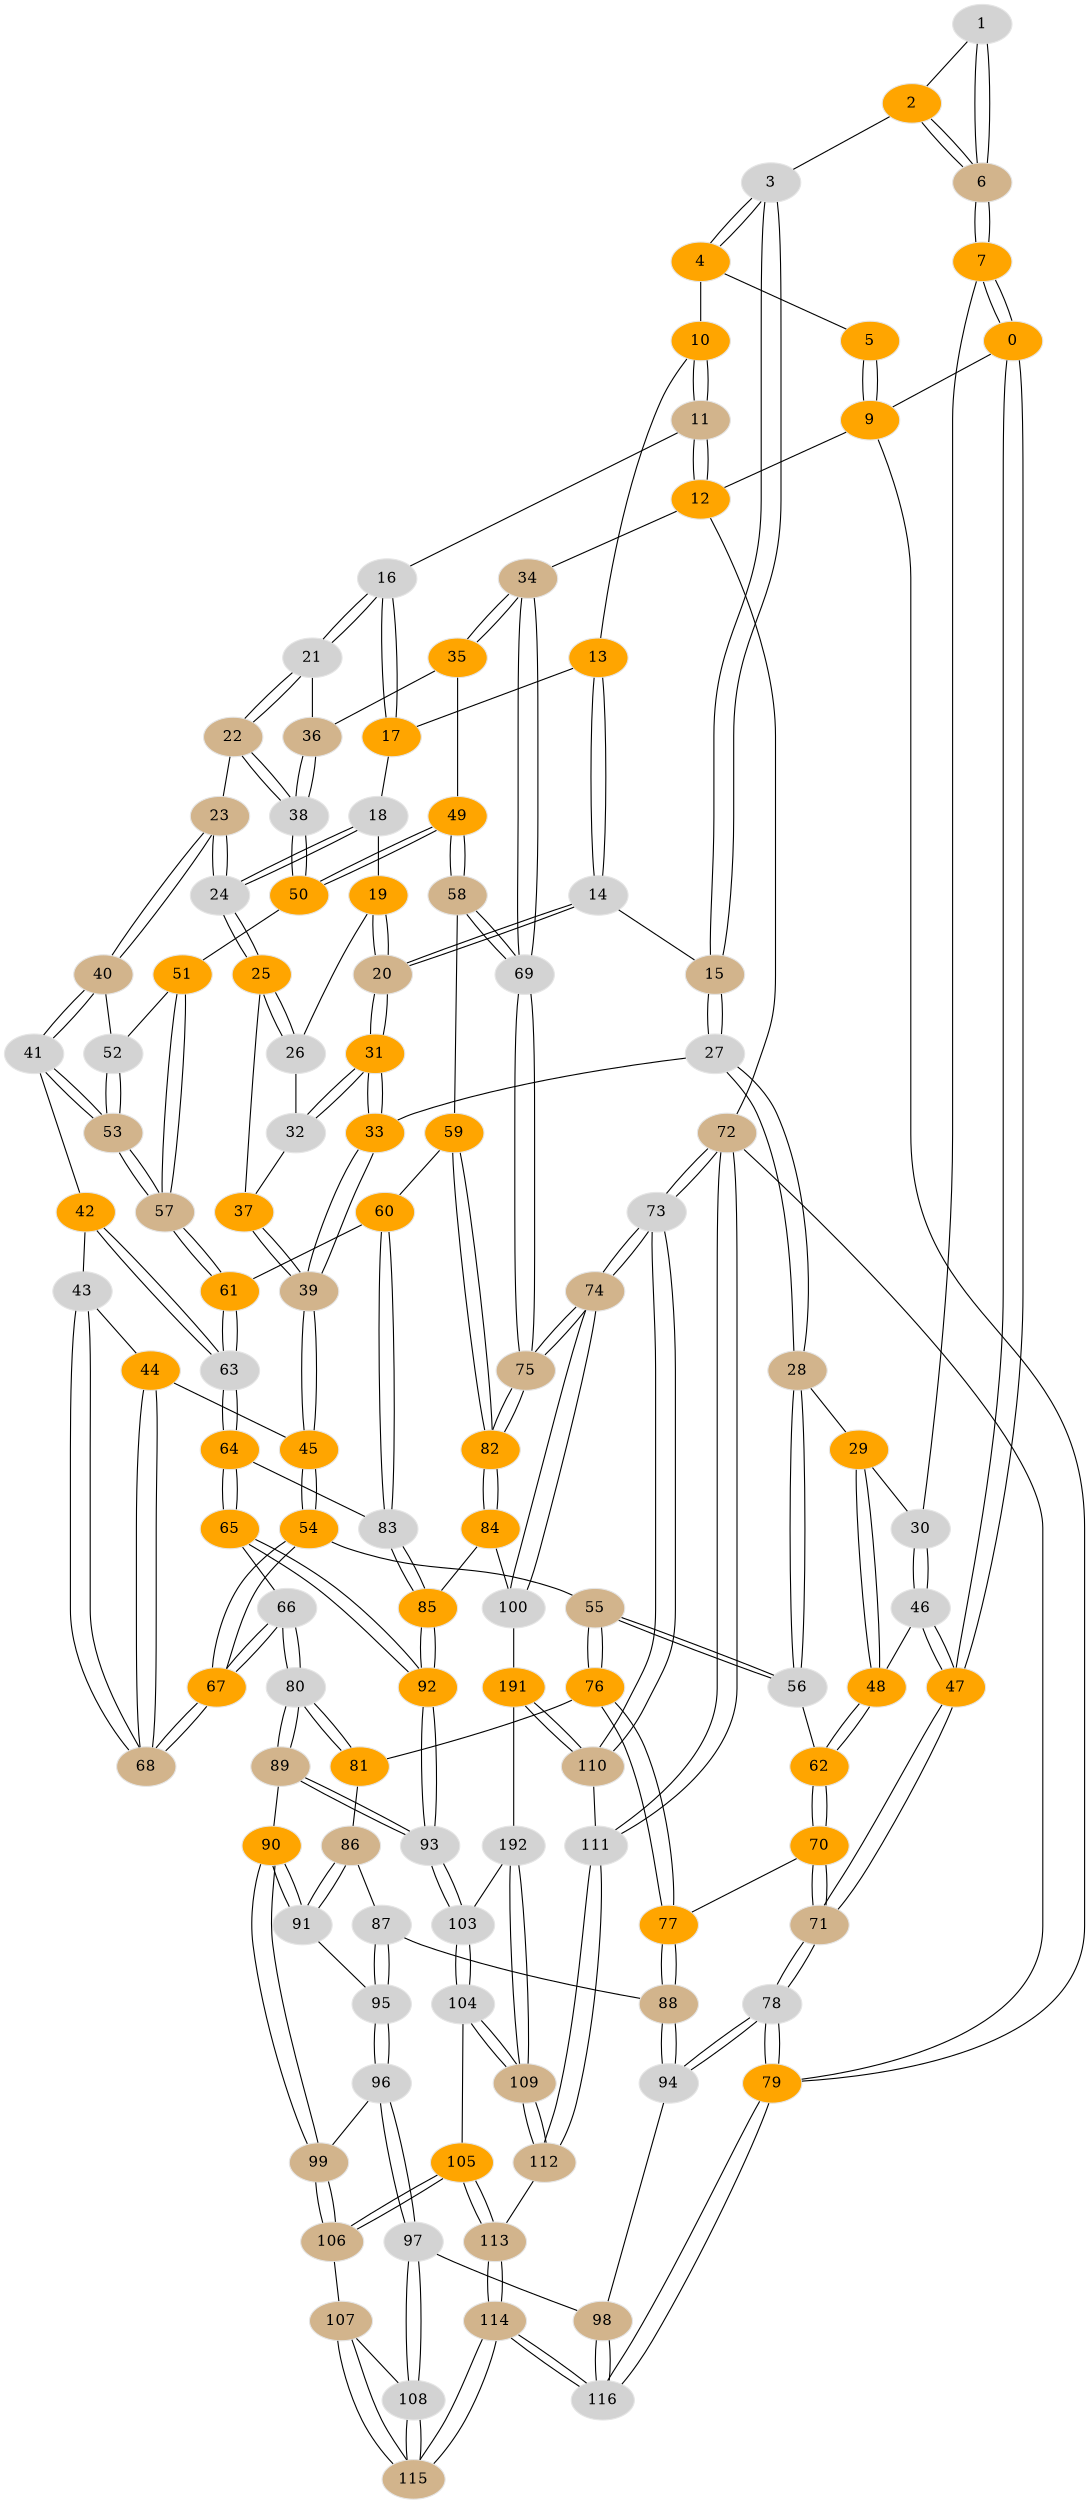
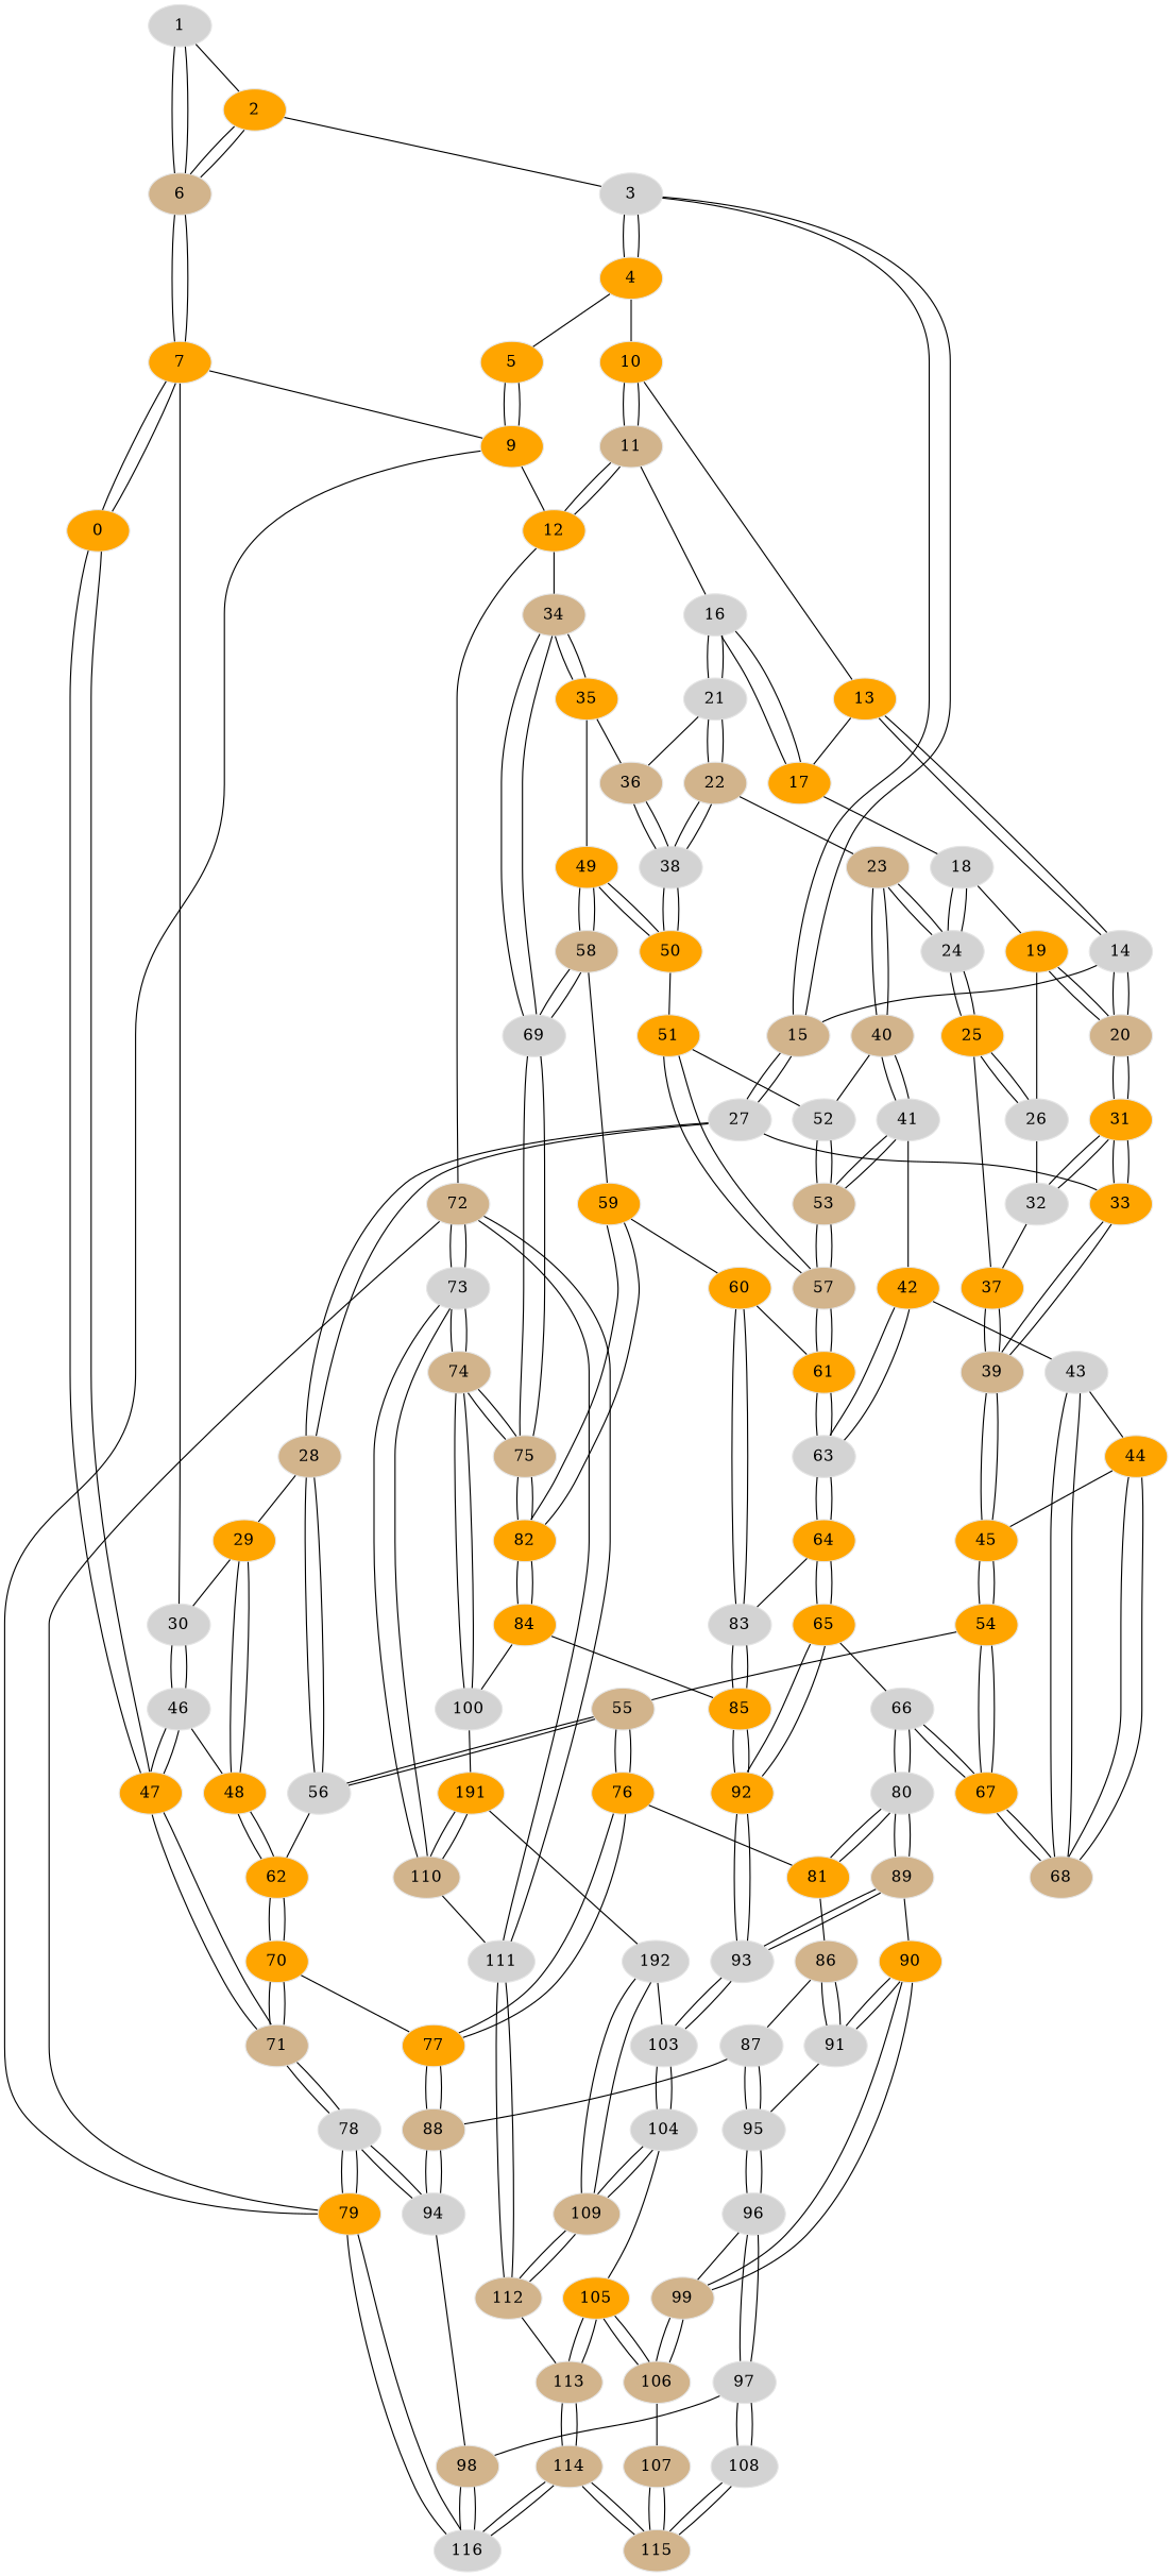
  graph {
    node [color=gray90 fillcolor=orange style=filled]
    1 [fillcolor=lightgrey]
    2
    6 [fillcolor=tan]
    3 [fillcolor=lightgrey]
    7
    4
    15 [fillcolor=tan]
    5
    10
    27 [fillcolor=lightgrey]
    9
    11 [fillcolor=tan]
    13
    12
    79
    n16 [label=0]
    30 [fillcolor=lightgrey]
    47
    46 [fillcolor=lightgrey]
    71 [fillcolor=tan]
    34 [fillcolor=tan]
    72 [fillcolor=tan]
    116 [fillcolor=lightgrey]
    16 [fillcolor=lightgrey]
    14 [fillcolor=lightgrey]
    17
    21 [fillcolor=lightgrey]
    35
    69 [fillcolor=lightgrey]
    73 [fillcolor=lightgrey]
    111 [fillcolor=lightgrey]
    20 [fillcolor=tan]
    18 [fillcolor=lightgrey]
    31
    28 [fillcolor=tan]
    33
    22 [fillcolor=tan]
    36 [fillcolor=tan]
    19
    24 [fillcolor=lightgrey]
    26 [fillcolor=lightgrey]
    25
    32 [fillcolor=lightgrey]
    23 [fillcolor=tan]
    38 [fillcolor=lightgrey]
    40 [fillcolor=tan]
    50
    41 [fillcolor=lightgrey]
    52 [fillcolor=lightgrey]
    37
    39 [fillcolor=tan]
    29
    56 [fillcolor=lightgrey]
    48
    62
    45
    49
    75 [fillcolor=tan]
    58 [fillcolor=tan]
    51
    54
    42
    53 [fillcolor=tan]
    43 [fillcolor=lightgrey]
    63 [fillcolor=lightgrey]
    57 [fillcolor=tan]
    44
    68 [fillcolor=tan]
    64
    55 [fillcolor=tan]
    67
    78 [fillcolor=lightgrey]
    70
    59
    61
    76
    77
    81
    60
    82
    83 [fillcolor=lightgrey]
    84
    85
    65
    66 [fillcolor=lightgrey]
    92
    80 [fillcolor=lightgrey]
    93 [fillcolor=lightgrey]
    89 [fillcolor=tan]
    88 [fillcolor=tan]
    94 [fillcolor=lightgrey]
    74 [fillcolor=tan]
    110 [fillcolor=tan]
    112 [fillcolor=tan]
    100 [fillcolor=lightgrey]
    n96 [label=191]
    86 [fillcolor=tan]
    98 [fillcolor=tan]
    90
    87 [fillcolor=lightgrey]
    91 [fillcolor=lightgrey]
    95 [fillcolor=lightgrey]
    96 [fillcolor=lightgrey]
    99 [fillcolor=tan]
    103 [fillcolor=lightgrey]
    106 [fillcolor=tan]
    104 [fillcolor=lightgrey]
    97 [fillcolor=lightgrey]
    108 [fillcolor=lightgrey]
    115 [fillcolor=tan]
    107 [fillcolor=tan]
    n112 [fillcolor=lightgrey label=192]
    109 [fillcolor=tan]
    105
    113 [fillcolor=tan]
    114 [fillcolor=tan]
    1 -- 2
    1 -- 6
    1 -- 6
    2 -- 6
    2 -- 6
    2 -- 3
    6 -- 7
    6 -- 7
    3 -- 4
    3 -- 4
    3 -- 15
    3 -- 15
    7 -- n16
    7 -- n16
    7 -- 30
    4 -- 5
    4 -- 10
    15 -- 27
    15 -- 27
    5 -- 9
    5 -- 9
    10 -- 11
    10 -- 11
    10 -- 13
    27 -- 28
    27 -- 28
    27 -- 33
    9 -- 12
    9 -- 79
    11 -- 12
    11 -- 12
    11 -- 16
    13 -- 14
    13 -- 14
    13 -- 17
    12 -- 34
    12 -- 72
    79 -- 116
    79 -- 116
-   n16 -- 9
+   7 -- 9
    n16 -- 47
    n16 -- 47
    30 -- 46
    30 -- 46
    47 -- 71
    47 -- 71
    46 -- 47
    46 -- 47
    46 -- 48
    71 -- 78
    71 -- 78
    34 -- 35
    34 -- 35
    34 -- 69
    34 -- 69
    72 -- 79
    72 -- 73
    72 -- 73
    72 -- 111
    72 -- 111
    16 -- 17
    16 -- 17
    16 -- 21
    16 -- 21
    14 -- 15
    14 -- 20
    14 -- 20
    17 -- 18
    21 -- 22
    21 -- 22
    21 -- 36
    35 -- 36
    35 -- 49
    69 -- 75
    69 -- 75
    73 -- 74
    73 -- 74
    73 -- 110
    73 -- 110
    111 -- 112
    111 -- 112
    20 -- 31
    20 -- 31
    18 -- 19
    18 -- 24
    18 -- 24
    31 -- 33
    31 -- 33
    31 -- 32
    31 -- 32
    28 -- 29
    28 -- 56
    28 -- 56
    33 -- 39
    33 -- 39
    22 -- 23
    22 -- 38
    22 -- 38
    36 -- 38
    36 -- 38
    19 -- 20
    19 -- 20
    19 -- 26
    24 -- 25
    24 -- 25
    26 -- 32
    25 -- 26
    25 -- 26
    25 -- 37
    32 -- 37
    23 -- 24
    23 -- 24
    23 -- 40
    23 -- 40
    38 -- 50
    38 -- 50
    40 -- 41
    40 -- 41
    40 -- 52
    50 -- 51
    41 -- 42
    41 -- 53
    41 -- 53
    52 -- 53
    52 -- 53
    37 -- 39
    37 -- 39
    39 -- 45
    39 -- 45
    29 -- 30
    29 -- 48
    29 -- 48
    56 -- 62
    48 -- 62
    48 -- 62
    62 -- 70
    62 -- 70
    45 -- 54
    45 -- 54
    49 -- 50
    49 -- 50
    49 -- 58
    49 -- 58
    75 -- 82
    75 -- 82
    58 -- 69
    58 -- 69
    58 -- 59
    51 -- 52
    51 -- 57
    51 -- 57
    54 -- 55
    54 -- 67
    54 -- 67
    42 -- 43
    42 -- 63
    42 -- 63
    53 -- 57
    53 -- 57
    43 -- 44
    43 -- 68
    43 -- 68
    63 -- 64
    63 -- 64
    57 -- 61
    57 -- 61
    44 -- 45
    44 -- 68
    44 -- 68
    64 -- 83
    64 -- 65
    64 -- 65
    55 -- 56
    55 -- 56
    55 -- 76
    55 -- 76
    67 -- 68
    67 -- 68
    78 -- 79
    78 -- 79
    78 -- 94
    78 -- 94
    70 -- 71
    70 -- 71
    70 -- 77
    59 -- 60
    59 -- 82
    59 -- 82
    61 -- 63
    61 -- 63
    76 -- 77
    76 -- 77
    76 -- 81
    77 -- 88
    77 -- 88
    81 -- 86
    60 -- 61
    60 -- 83
    60 -- 83
    82 -- 84
    82 -- 84
    83 -- 85
    83 -- 85
    84 -- 85
    84 -- 100
    85 -- 92
    85 -- 92
    65 -- 66
    65 -- 92
    65 -- 92
    66 -- 67
    66 -- 67
    66 -- 80
    66 -- 80
    92 -- 93
    92 -- 93
    80 -- 81
    80 -- 81
    80 -- 89
    80 -- 89
    93 -- 103
    93 -- 103
    89 -- 93
    89 -- 93
    89 -- 90
    88 -- 94
    88 -- 94
    94 -- 98
    74 -- 75
    74 -- 75
    74 -- 100
    74 -- 100
    110 -- 111
    112 -- 113
    100 -- n96
    n96 -- 110
    n96 -- 110
    n96 -- n112
    86 -- 87
    86 -- 91
    86 -- 91
    98 -- 116
    98 -- 116
    90 -- 91
    90 -- 91
    90 -- 99
    90 -- 99
    87 -- 88
    87 -- 95
    87 -- 95
    91 -- 95
    95 -- 96
    95 -- 96
    96 -- 99
    96 -- 97
    96 -- 97
    99 -- 106
    99 -- 106
    103 -- 104
    103 -- 104
    106 -- 107
    104 -- 109
    104 -- 109
    104 -- 105
    97 -- 98
    97 -- 108
    97 -- 108
    108 -- 115
    108 -- 115
-   107 -- 108
    107 -- 115
    107 -- 115
    n112 -- 103
    n112 -- 109
    n112 -- 109
    109 -- 112
    109 -- 112
    105 -- 106
    105 -- 106
    105 -- 113
    105 -- 113
    113 -- 114
    113 -- 114
    114 -- 116
    114 -- 116
    114 -- 115
    114 -- 115
  }
